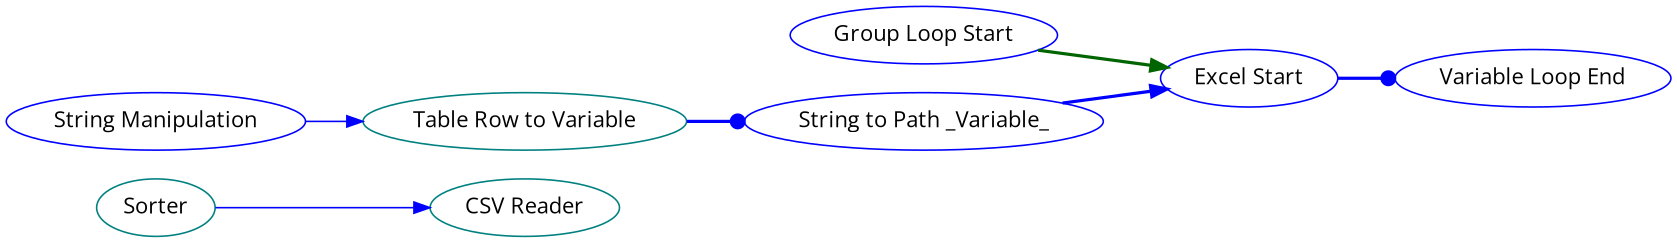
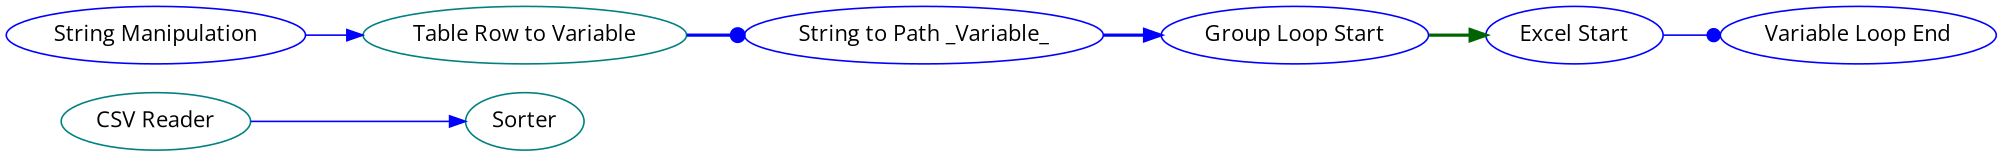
  digraph {
    fontname="Open Sans"
    rankdir=LR
    node [color=blue fontname="Open Sans"]
    edge [arrowhead=normal color=blue fontname="Open Sans" style=bold]
    n1 [color=teal label="CSV Reader"]
    n2 [color=teal label=Sorter]
    n3 [label="Group Loop Start"]
    n4 [label="Excel Start"]
    n5 [label="String Manipulation"]
    n6 [color=teal label="Table Row to Variable"]
    n7 [label="Variable Loop End"]
    n8 [label="String to Path _Variable_"]
-   n2 -> n1 [style=solid]
+   n1 -> n2 [style=solid]
    n3 -> n4 [color=darkgreen]
-   n4 -> n7 [arrowhead=dot]
+   n4 -> n7 [arrowhead=dot style=solid]
    n5 -> n6 [style=solid]
    n6 -> n8 [arrowhead=dot]
-   n8 -> n4
+   n8 -> n3
  }
